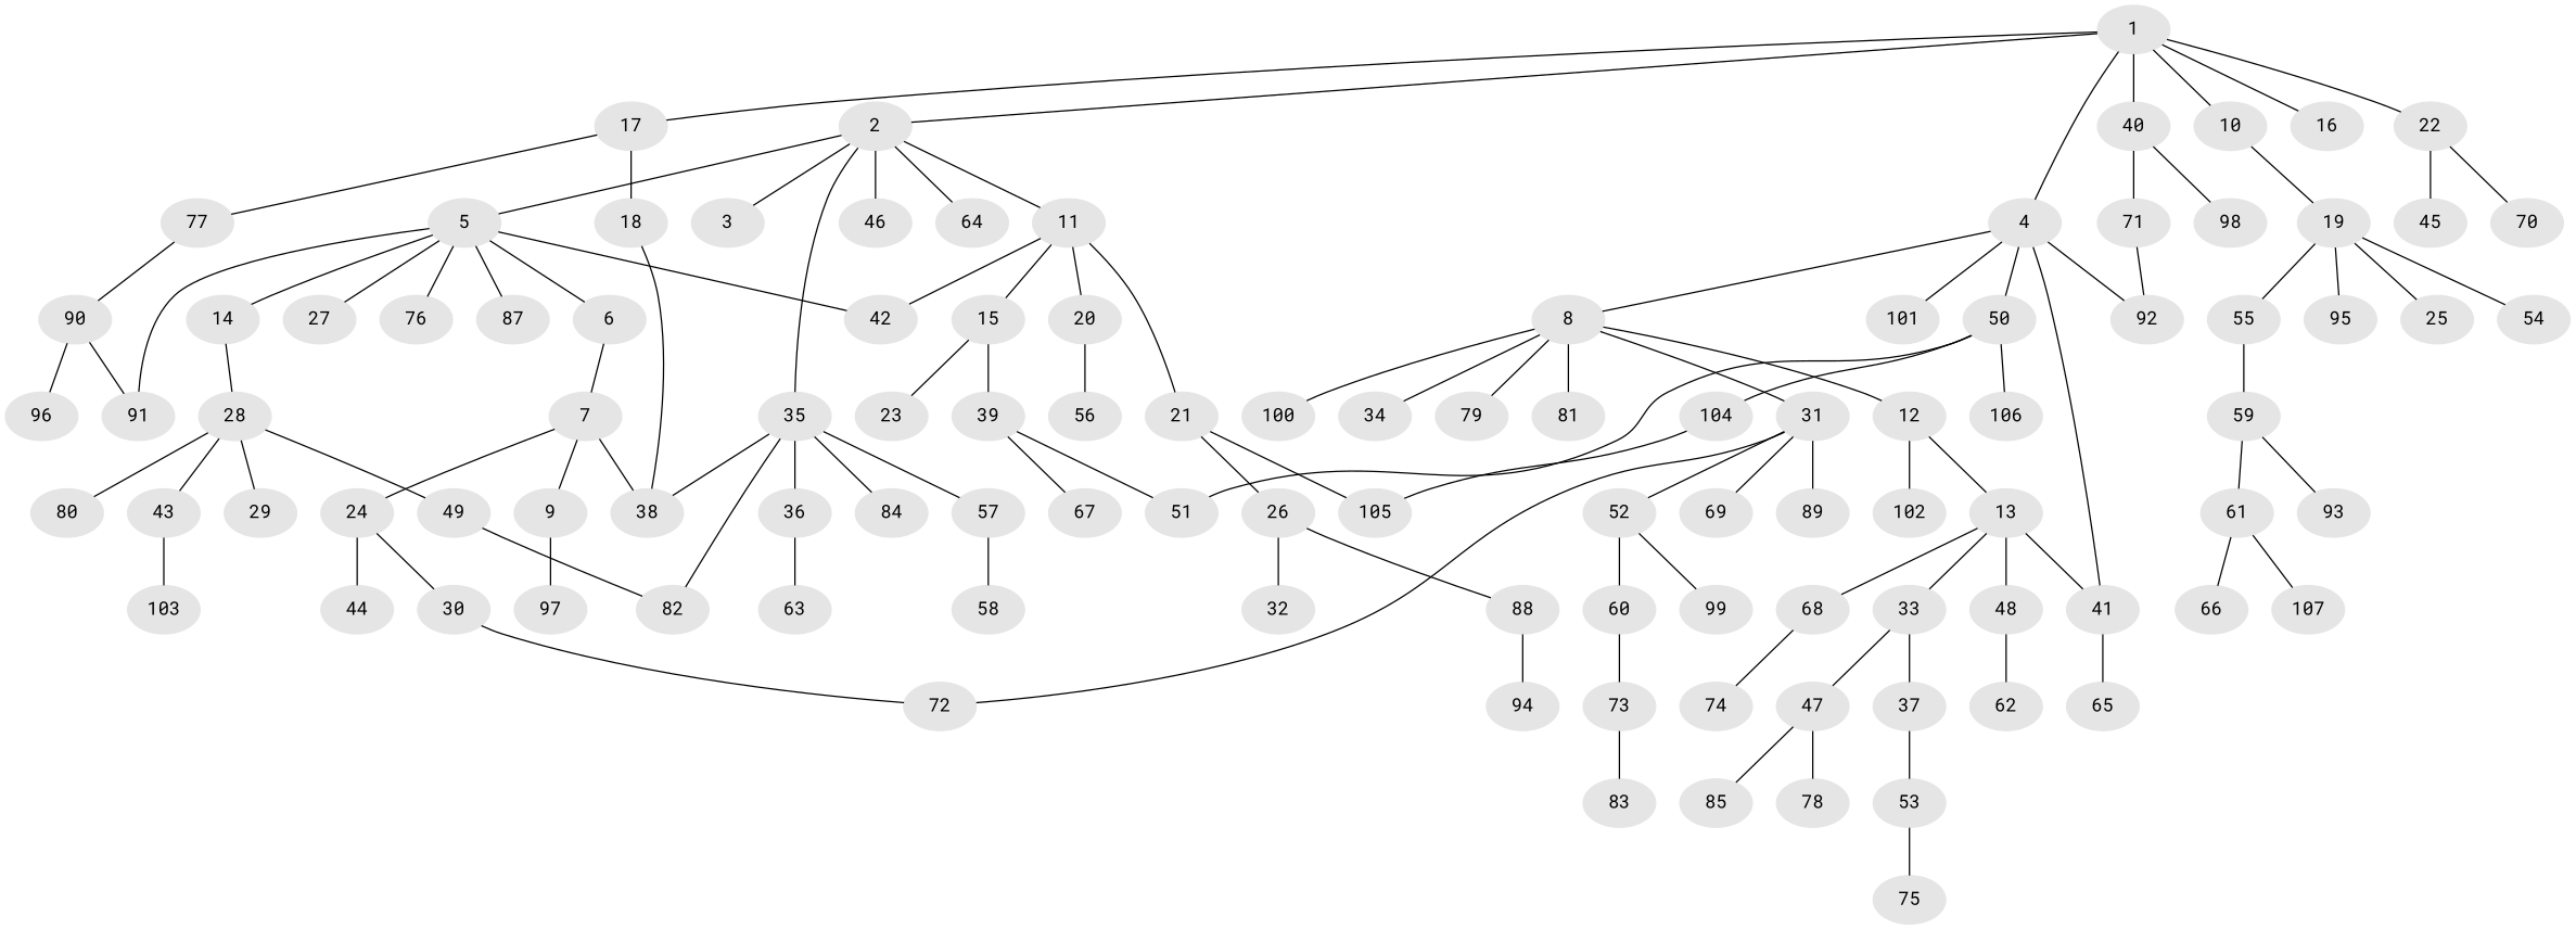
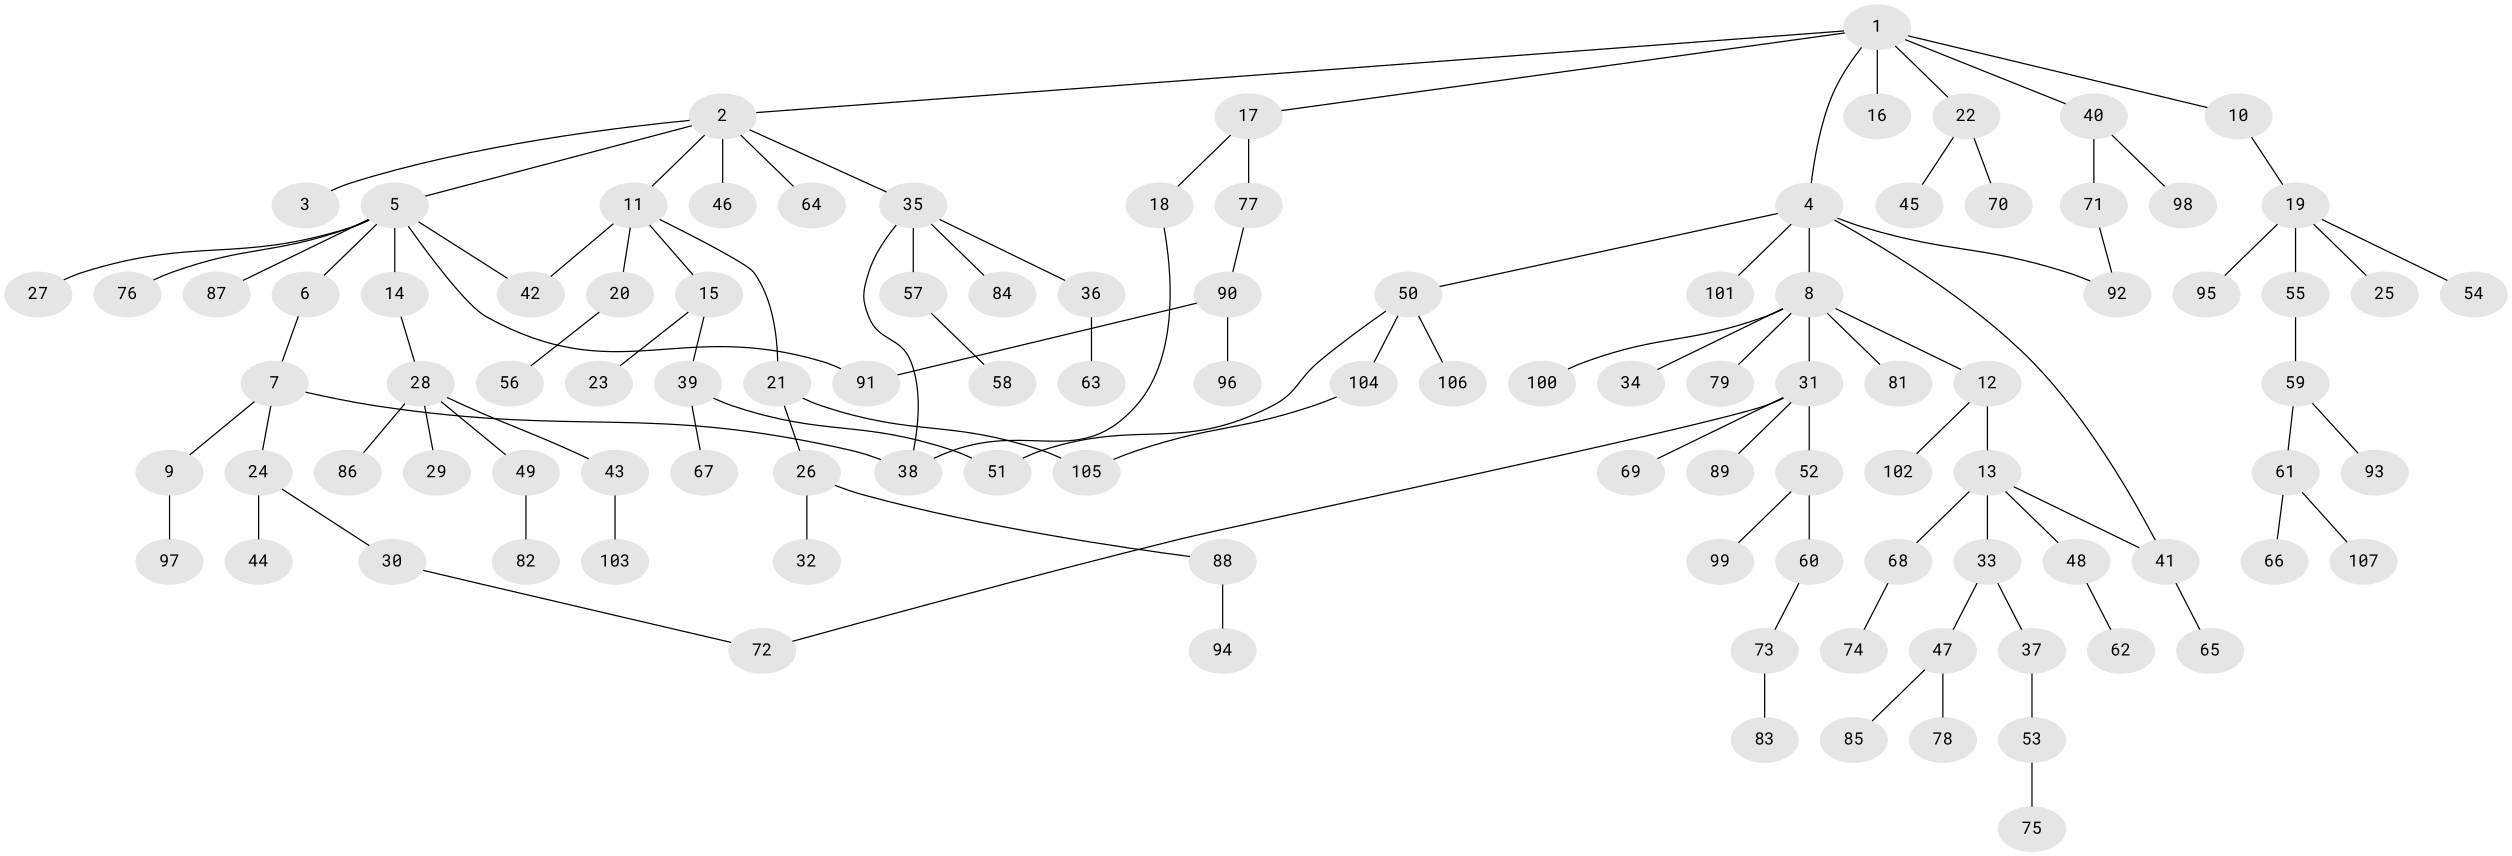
  graph {
    fontname="Roboto Mono"
    node [color=gray90 fontname="Roboto Mono" style=filled]
    edge [fontname="Roboto Mono"]
    1
    2
    4
    10
    16
    17
    22
    40
    3
    5
    11
    35
    46
    64
    8
    41
    50
    92
    101
    19
    18
    77
    45
    70
    71
    98
    6
    14
    27
    42
    76
    87
    91
    15
    20
    21
    38
    36
    57
    82
    84
    12
    31
    34
    79
    81
    100
    65
    51
    104
    106
    7
    28
    9
    24
    97
    30
    44
    13
    102
    72
    52
    69
    89
    25
    54
    55
    95
    23
    39
    56
    26
    105
    33
    48
    68
    37
    47
    62
    74
    29
    43
    49
-   86 [label=80]
+   86
    67
    90
    59
    32
    88
    94
    103
    60
    99
    53
    78
    85
    63
    58
    75
    73
    61
    93
    66
    107
    83
    96
    1 -- 2
    1 -- 4
    1 -- 10
    1 -- 16
    1 -- 17
    1 -- 22
    1 -- 40
    2 -- 3
    2 -- 5
    2 -- 11
    2 -- 35
    2 -- 46
    2 -- 64
    4 -- 8
    4 -- 41
    4 -- 50
    4 -- 92
    4 -- 101
    10 -- 19
    17 -- 18
    17 -- 77
    22 -- 45
    22 -- 70
    40 -- 71
    40 -- 98
    5 -- 6
    5 -- 14
    5 -- 27
    5 -- 42
    5 -- 76
    5 -- 87
    5 -- 91
    11 -- 42
    11 -- 15
    11 -- 20
    11 -- 21
    35 -- 38
    35 -- 36
    35 -- 57
-   35 -- 82
    35 -- 84
    8 -- 12
    8 -- 31
    8 -- 34
    8 -- 79
    8 -- 81
    8 -- 100
    41 -- 65
    50 -- 51
    50 -- 104
    50 -- 106
    19 -- 25
    19 -- 54
    19 -- 55
    19 -- 95
    18 -- 38
    77 -- 90
    71 -- 92
    6 -- 7
    14 -- 28
    15 -- 23
    15 -- 39
    20 -- 56
    21 -- 26
    21 -- 105
    36 -- 63
    57 -- 58
    12 -- 13
    12 -- 102
    31 -- 72
    31 -- 52
    31 -- 69
    31 -- 89
    104 -- 105
    7 -- 38
    7 -- 9
    7 -- 24
    28 -- 29
    28 -- 43
    28 -- 49
    28 -- 86
    9 -- 97
    24 -- 30
    24 -- 44
    30 -- 72
    13 -- 41
    13 -- 33
    13 -- 48
    13 -- 68
    52 -- 60
    52 -- 99
    55 -- 59
    39 -- 51
    39 -- 67
    26 -- 32
    26 -- 88
    33 -- 37
    33 -- 47
    48 -- 62
    68 -- 74
    37 -- 53
    47 -- 78
    47 -- 85
    43 -- 103
    49 -- 82
    90 -- 91
    90 -- 96
    59 -- 61
    59 -- 93
    88 -- 94
    60 -- 73
    53 -- 75
    73 -- 83
    61 -- 66
    61 -- 107
  }
